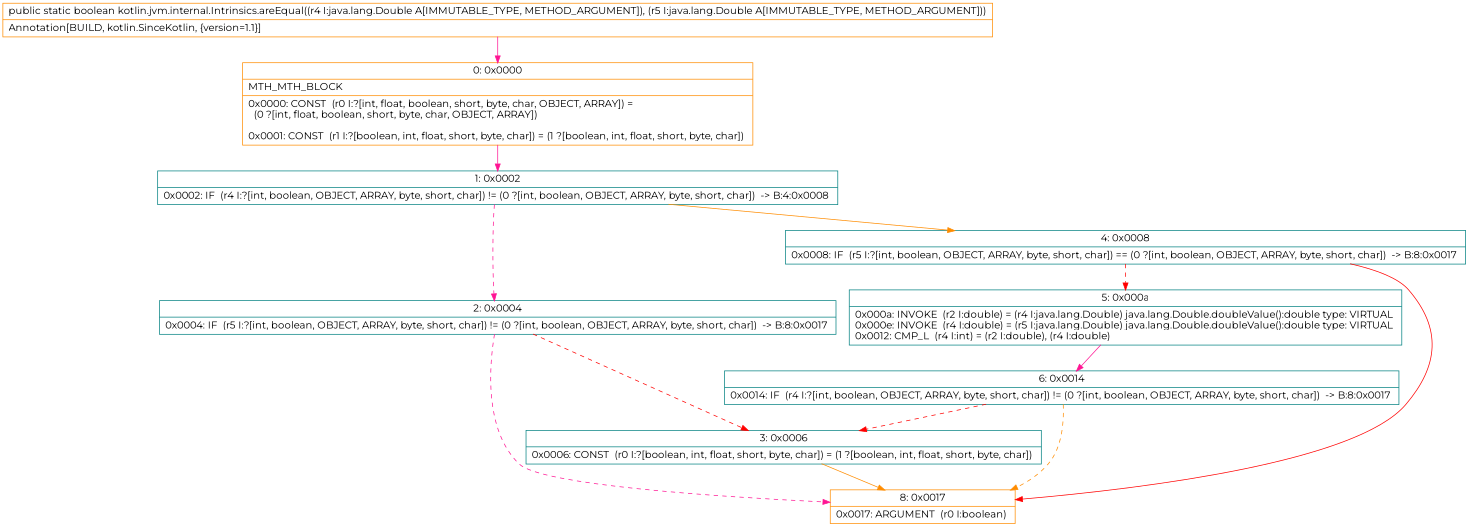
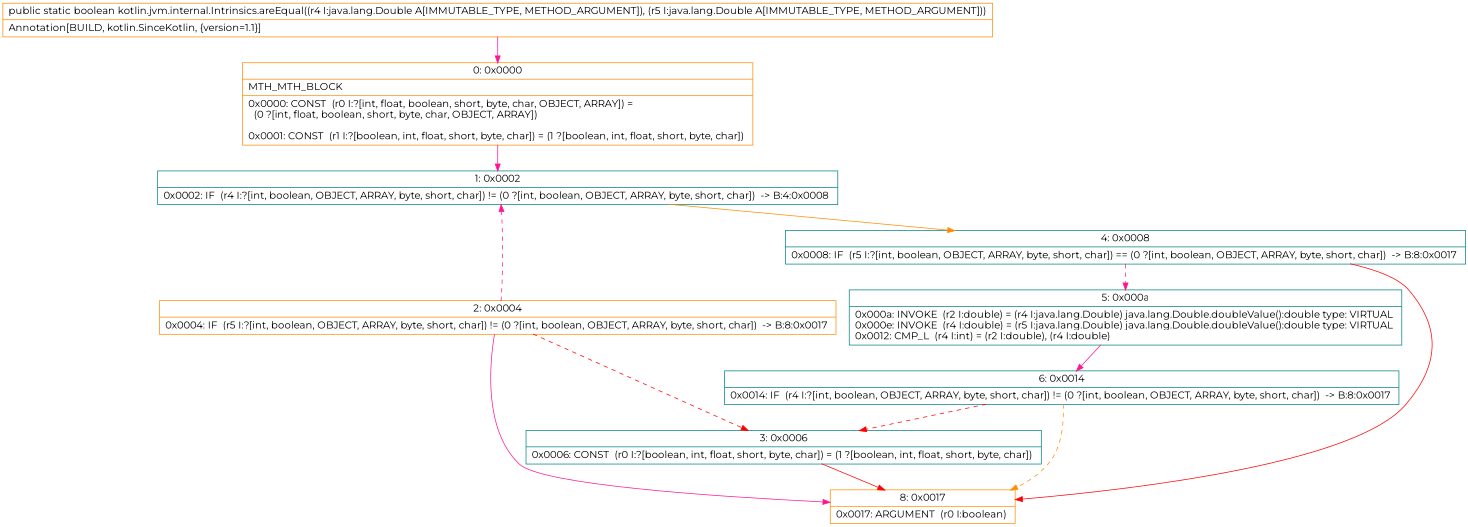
  digraph {
    fontname=Montserrat
    node [color=teal fontname=Montserrat shape=record]
    edge [color=deeppink fontname=Montserrat]
    n1 [color=darkorange label="{0\:\ 0x0000|MTH_MTH_BLOCK\l|0x0000: CONST  (r0 I:?[int, float, boolean, short, byte, char, OBJECT, ARRAY]) = \l  (0 ?[int, float, boolean, short, byte, char, OBJECT, ARRAY])\l \l0x0001: CONST  (r1 I:?[boolean, int, float, short, byte, char]) = (1 ?[boolean, int, float, short, byte, char]) \l}"]
    n2 [label="{1\:\ 0x0002|0x0002: IF  (r4 I:?[int, boolean, OBJECT, ARRAY, byte, short, char]) != (0 ?[int, boolean, OBJECT, ARRAY, byte, short, char])  \-\> B:4:0x0008 \l}"]
-   n3 [label="{2\:\ 0x0004|0x0004: IF  (r5 I:?[int, boolean, OBJECT, ARRAY, byte, short, char]) != (0 ?[int, boolean, OBJECT, ARRAY, byte, short, char])  \-\> B:8:0x0017 \l}"]
+   n3 [color=darkorange label="{2\:\ 0x0004|0x0004: IF  (r5 I:?[int, boolean, OBJECT, ARRAY, byte, short, char]) != (0 ?[int, boolean, OBJECT, ARRAY, byte, short, char])  \-\> B:8:0x0017 \l}"]
    n4 [label="{4\:\ 0x0008|0x0008: IF  (r5 I:?[int, boolean, OBJECT, ARRAY, byte, short, char]) == (0 ?[int, boolean, OBJECT, ARRAY, byte, short, char])  \-\> B:8:0x0017 \l}"]
    n5 [label="{3\:\ 0x0006|0x0006: CONST  (r0 I:?[boolean, int, float, short, byte, char]) = (1 ?[boolean, int, float, short, byte, char]) \l}"]
    n6 [color=darkorange label="{8\:\ 0x0017|0x0017: ARGUMENT  (r0 I:boolean) \l}"]
    n7 [label="{5\:\ 0x000a|0x000a: INVOKE  (r2 I:double) = (r4 I:java.lang.Double) java.lang.Double.doubleValue():double type: VIRTUAL \l0x000e: INVOKE  (r4 I:double) = (r5 I:java.lang.Double) java.lang.Double.doubleValue():double type: VIRTUAL \l0x0012: CMP_L  (r4 I:int) = (r2 I:double), (r4 I:double) \l}"]
    n8 [label="{6\:\ 0x0014|0x0014: IF  (r4 I:?[int, boolean, OBJECT, ARRAY, byte, short, char]) != (0 ?[int, boolean, OBJECT, ARRAY, byte, short, char])  \-\> B:8:0x0017 \l}"]
    n9 [color=darkorange label="{public static boolean kotlin.jvm.internal.Intrinsics.areEqual((r4 I:java.lang.Double A[IMMUTABLE_TYPE, METHOD_ARGUMENT]), (r5 I:java.lang.Double A[IMMUTABLE_TYPE, METHOD_ARGUMENT]))  | Annotation[BUILD, kotlin.SinceKotlin, \{version=1.1\}]\l}"]
    n1 -> n2
-   n2 -> n3 [style=dashed]
+   n3 -> n2 [style=dashed]
    n2 -> n4 [color=darkorange]
    n3 -> n5 [color=red style=dashed]
-   n3 -> n6 [style=dashed]
+   n3 -> n6
    n4 -> n6 [color=red]
-   n4 -> n7 [color=red style=dashed]
-   n5 -> n6 [color=darkorange]
+   n4 -> n7 [style=dashed]
+   n5 -> n6 [color=red]
    n7 -> n8
    n8 -> n5 [color=red style=dashed]
    n8 -> n6 [color=darkorange style=dashed]
    n9 -> n1
  }
